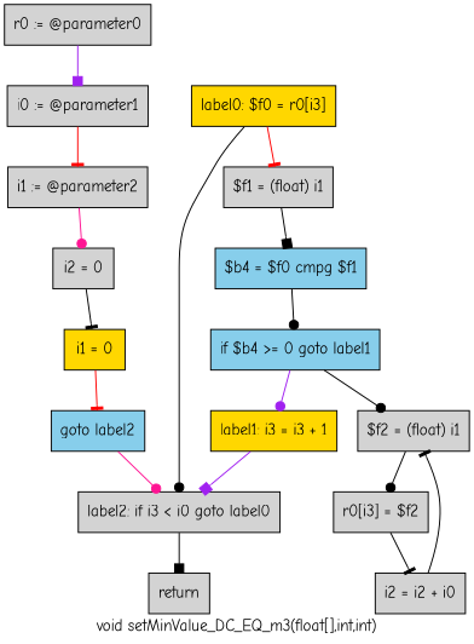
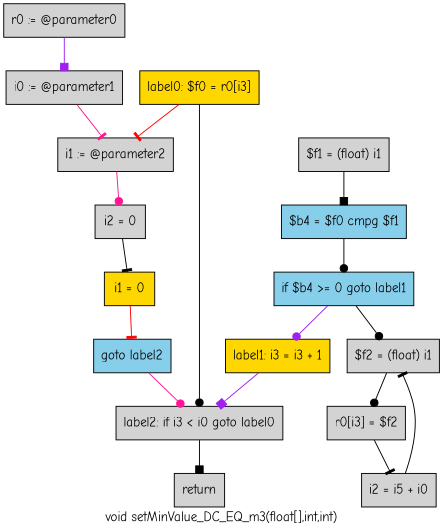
  digraph {
    fontname="Comic Neue"
    label="void setMinValue_DC_EQ_m3(float[],int,int)"
    node [fillcolor=lightgrey fontname="Comic Neue" shape=box style=filled]
    edge [arrowhead=dot color=black fontname="Comic Neue"]
    n1 [label="r0 := @parameter0"]
    n2 [label="i0 := @parameter1"]
    n3 [label="i1 := @parameter2"]
    n4 [label="i2 = 0"]
    n5 [fillcolor=gold label="i1 = 0"]
    n6 [fillcolor=skyblue label="goto label2"]
    n7 [label="label2: if i3 < i0 goto label0"]
    n8 [label=return]
    n9 [fillcolor=gold label="label0: $f0 = r0[i3]"]
    n10 [label="$f1 = (float) i1"]
    n11 [fillcolor=skyblue label="$b4 = $f0 cmpg $f1"]
    n12 [fillcolor=skyblue label="if $b4 >= 0 goto label1"]
    n13 [label="$f2 = (float) i1"]
    n14 [fillcolor=gold label="label1: i3 = i3 + 1"]
    n15 [label="r0[i3] = $f2"]
-   n16 [label="i2 = i2 + i0"]
+   n16 [label="i2 = i5 + i0"]
    n1 -> n2 [arrowhead=box color=purple]
-   n2 -> n3 [arrowhead=tee color=red]
+   n2 -> n3 [arrowhead=tee color=deeppink]
    n3 -> n4 [color=deeppink]
    n4 -> n5 [arrowhead=tee]
    n5 -> n6 [arrowhead=tee color=red]
    n6 -> n7 [color=deeppink]
    n7 -> n8 [arrowhead=box]
    n9 -> n7
-   n9 -> n10 [arrowhead=tee color=red]
+   n9 -> n3 [arrowhead=tee color=red]
    n10 -> n11 [arrowhead=box]
    n11 -> n12
    n12 -> n13
    n12 -> n14 [color=purple]
    n13 -> n15
    n14 -> n7 [arrowhead=box color=purple]
    n15 -> n16 [arrowhead=tee]
    n16 -> n13 [arrowhead=tee]
  }
